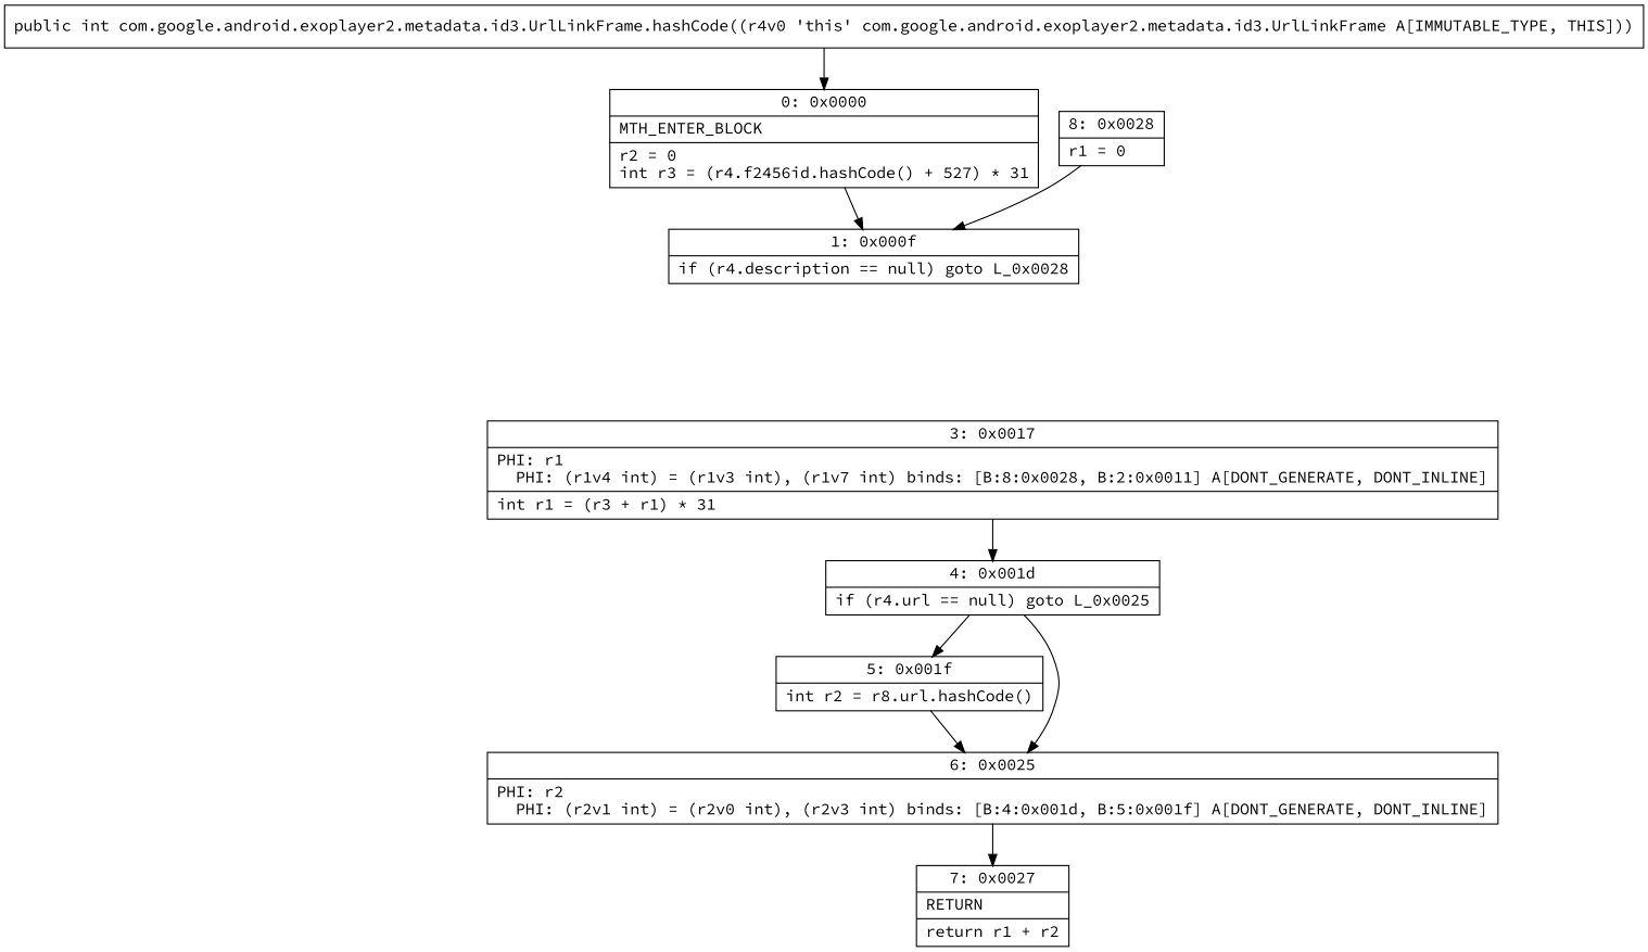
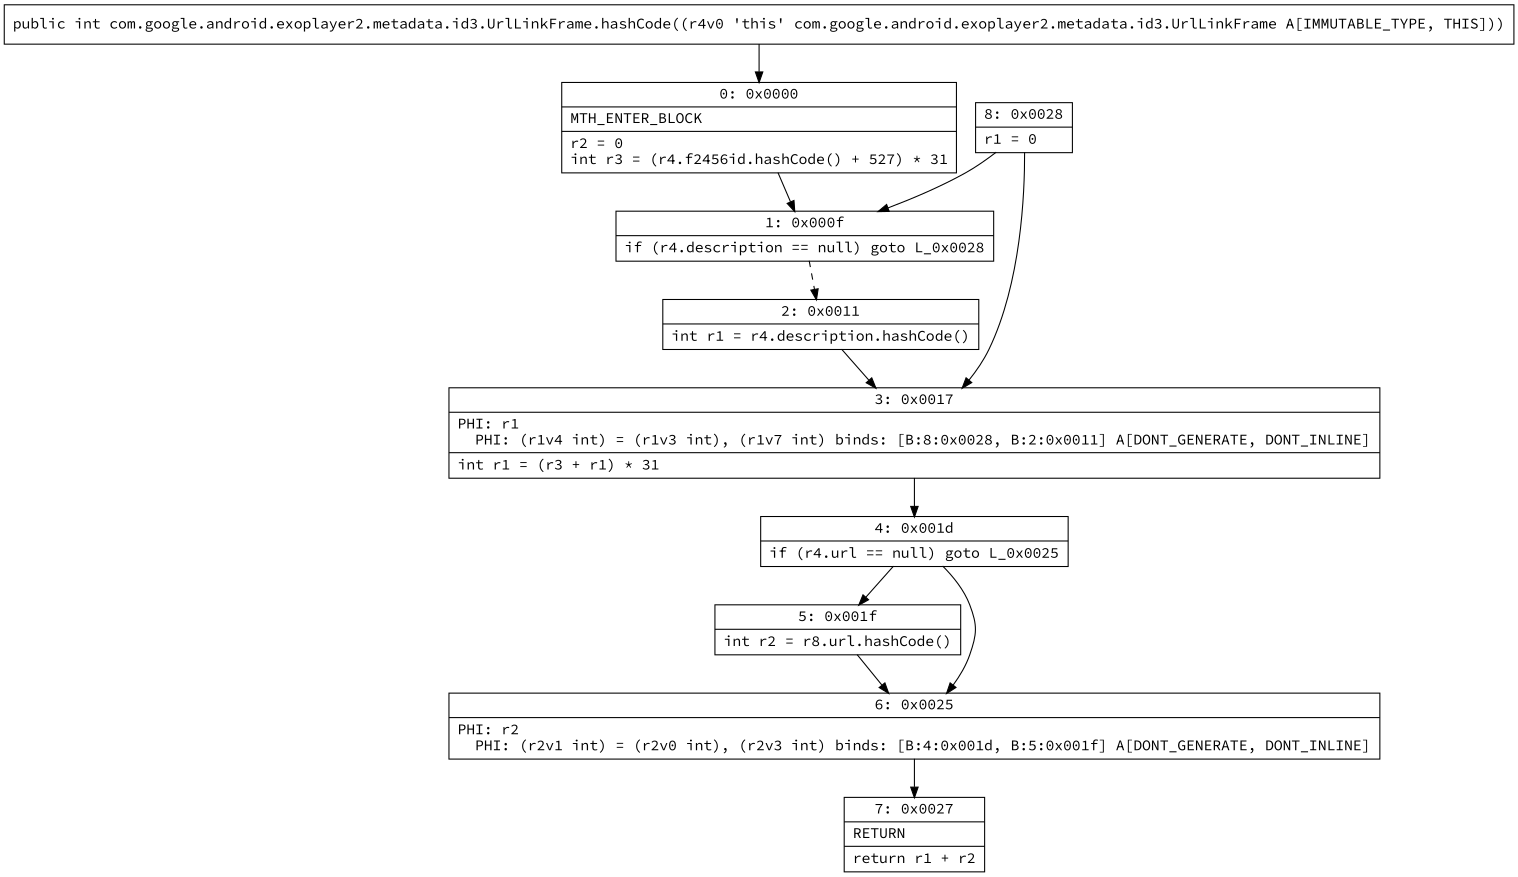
  digraph {
    fontname="Source Code Pro"
    node [fontname="Source Code Pro" shape=record]
    edge [fontname="Source Code Pro"]
    n1 [label="{0\:\ 0x0000|MTH_ENTER_BLOCK\l|r2 = 0\lint r3 = (r4.f2456id.hashCode() + 527) * 31\l}"]
    n2 [label="{1\:\ 0x000f|if (r4.description == null) goto L_0x0028\l}"]
+   n3 [label="{2\:\ 0x0011|int r1 = r4.description.hashCode()\l}"]
    n4 [label="{3\:\ 0x0017|PHI: r1 \l  PHI: (r1v4 int) = (r1v3 int), (r1v7 int) binds: [B:8:0x0028, B:2:0x0011] A[DONT_GENERATE, DONT_INLINE]\l|int r1 = (r3 + r1) * 31\l}"]
    n5 [label="{8\:\ 0x0028|r1 = 0\l}"]
    n6 [label="{4\:\ 0x001d|if (r4.url == null) goto L_0x0025\l}"]
    n7 [label="{5\:\ 0x001f|int r2 = r8.url.hashCode()\l}"]
    n8 [label="{6\:\ 0x0025|PHI: r2 \l  PHI: (r2v1 int) = (r2v0 int), (r2v3 int) binds: [B:4:0x001d, B:5:0x001f] A[DONT_GENERATE, DONT_INLINE]\l}"]
    n9 [label="{7\:\ 0x0027|RETURN\l|return r1 + r2\l}"]
    n10 [label="{public int com.google.android.exoplayer2.metadata.id3.UrlLinkFrame.hashCode((r4v0 'this' com.google.android.exoplayer2.metadata.id3.UrlLinkFrame A[IMMUTABLE_TYPE, THIS])) }"]
    n1 -> n2
+   n2 -> n3 [style=dashed]
+   n3 -> n4
    n4 -> n6
    n5 -> n2
+   n5 -> n4
    n6 -> n7 [style=solid]
    n6 -> n8
    n7 -> n8
    n8 -> n9
    n10 -> n1
  }
